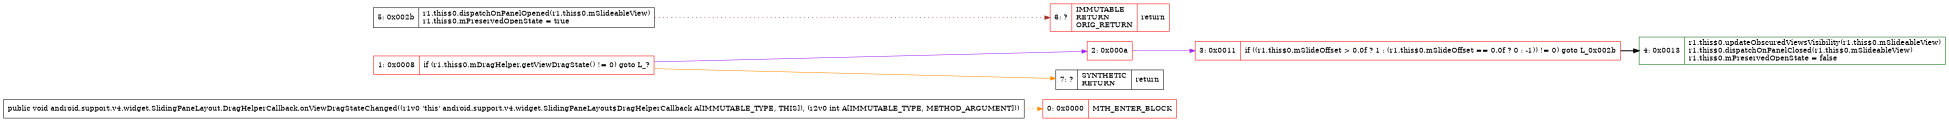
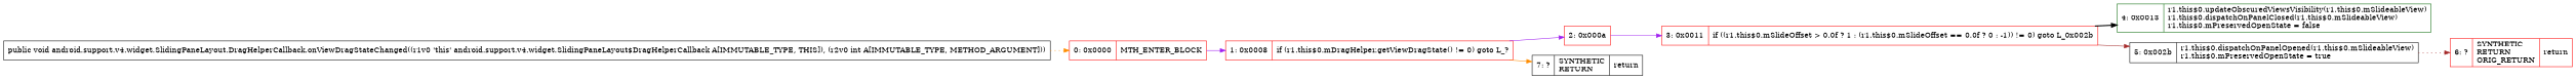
  digraph {
    rankdir=LR
    node [color=red shape=record]
    edge [color=purple style=solid]
    n1 [label="{0\:\ 0x0000|MTH_ENTER_BLOCK\l}"]
    n2 [label="{1\:\ 0x0008|if (r1.this$0.mDragHelper.getViewDragState() != 0) goto L_?\l}"]
    n3 [label="{2\:\ 0x000a}"]
    n4 [color=black label="{7\:\ ?|SYNTHETIC\lRETURN\l|return\l}"]
    n5 [label="{3\:\ 0x0011|if ((r1.this$0.mSlideOffset \> 0.0f ? 1 : (r1.this$0.mSlideOffset == 0.0f ? 0 : \-1)) != 0) goto L_0x002b\l}"]
    n6 [color=darkgreen label="{4\:\ 0x0013|r1.this$0.updateObscuredViewsVisibility(r1.this$0.mSlideableView)\lr1.this$0.dispatchOnPanelClosed(r1.this$0.mSlideableView)\lr1.this$0.mPreservedOpenState = false\l}"]
    n7 [color=black label="{5\:\ 0x002b|r1.this$0.dispatchOnPanelOpened(r1.this$0.mSlideableView)\lr1.this$0.mPreservedOpenState = true\l}"]
-   n8 [label="{6\:\ ?|IMMUTABLE\lRETURN\lORIG_RETURN\l|return\l}"]
+   n8 [label="{6\:\ ?|SYNTHETIC\lRETURN\lORIG_RETURN\l|return\l}"]
    n9 [color=black label="{public void android.support.v4.widget.SlidingPaneLayout.DragHelperCallback.onViewDragStateChanged((r1v0 'this' android.support.v4.widget.SlidingPaneLayout$DragHelperCallback A[IMMUTABLE_TYPE, THIS]), (r2v0 int A[IMMUTABLE_TYPE, METHOD_ARGUMENT])) }"]
+   n1 -> n2
    n2 -> n3
    n2 -> n4 [color=darkorange]
    n3 -> n5
    n5 -> n6 [color=black style=bold]
+   n5 -> n7 [color=brown]
    n7 -> n8 [color=brown style=dotted]
    n9 -> n1 [color=darkorange style=dotted]
  }
